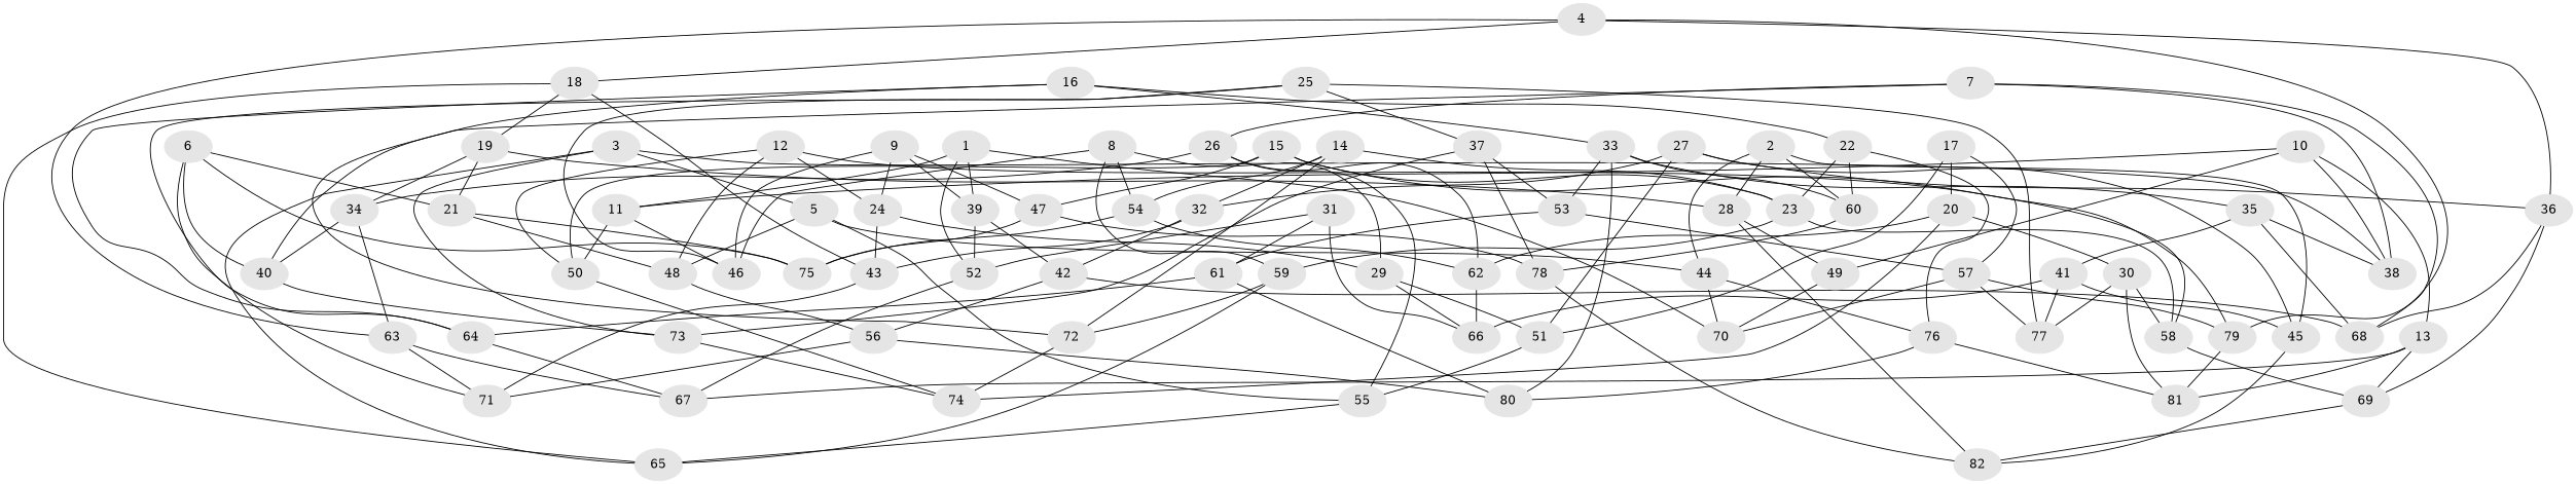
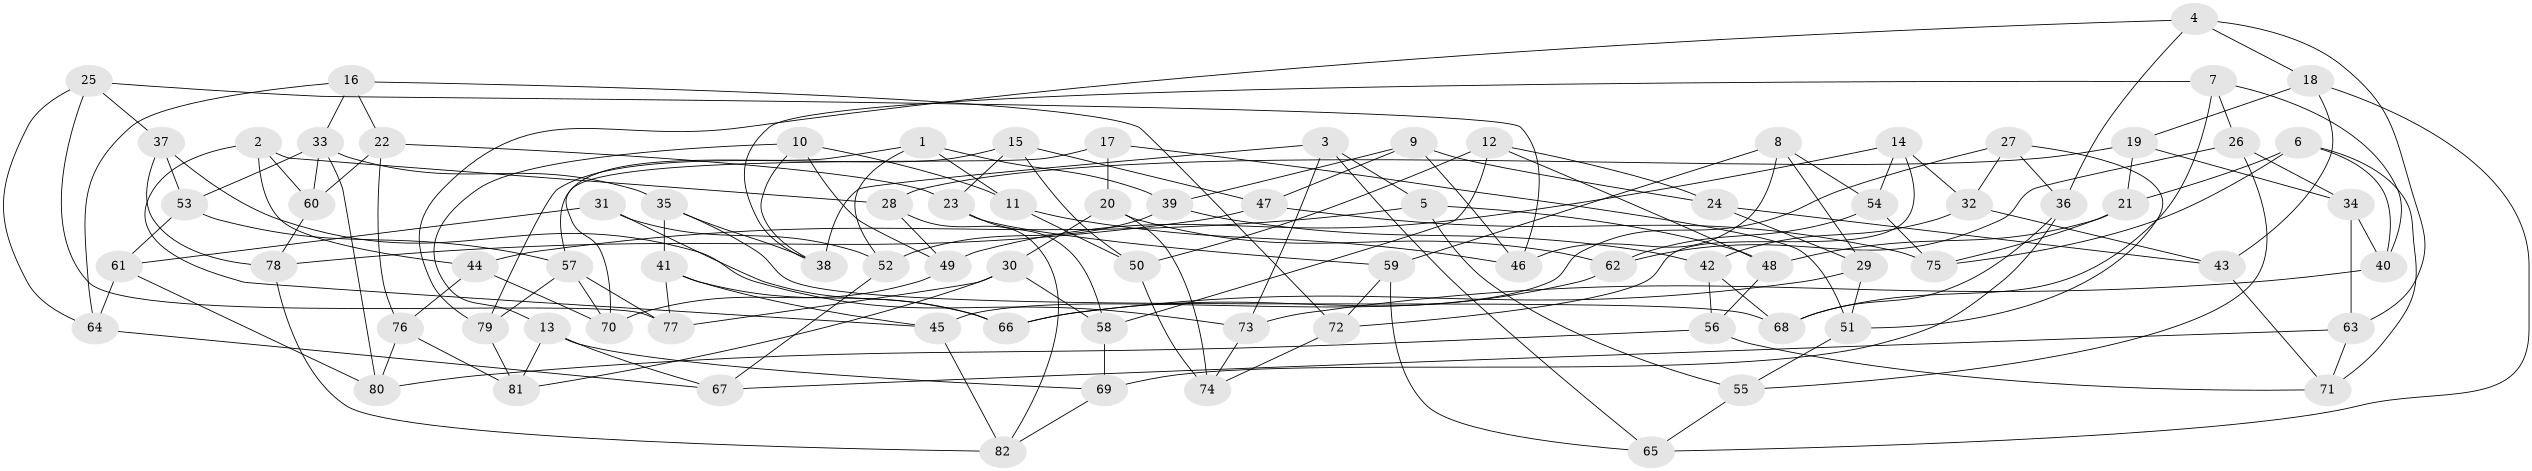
  graph {
    node [color=gray90 style=filled]
    1
    11
    39
    52
    70
    46
    50
    42
    67
    2
    28
    44
    45
    60
    49
    82
    76
    78
    3
    5
    38
    65
    73
    48
    55
    74
    4
    18
    36
    63
    79
    19
    43
    68
    69
    71
    81
    56
    6
    21
    40
    75
    7
    26
    34
    62
    8
    29
    54
    59
    51
    66
    72
    9
    24
    47
    10
    13
    12
    58
    14
    32
    15
    23
    16
    22
    33
    64
    80
    35
    53
    17
    20
    57
    30
    77
    25
    37
    27
    31
    61
    41
    1 -- 11
    1 -- 39
    1 -- 52
    1 -- 70
    11 -- 46
    11 -- 50
    39 -- 52
    39 -- 42
    52 -- 67
    50 -- 74
    42 -- 68
    42 -- 56
    2 -- 28
    2 -- 44
    2 -- 45
    2 -- 60
    28 -- 49
    28 -- 82
    44 -- 70
    44 -- 76
    45 -- 82
    60 -- 78
    49 -- 70
    76 -- 81
    76 -- 80
    78 -- 82
    3 -- 5
    3 -- 38
    3 -- 65
    3 -- 73
    5 -- 44
    5 -- 48
    5 -- 55
    73 -- 74
    48 -- 56
    55 -- 65
    4 -- 18
    4 -- 36
    4 -- 63
    4 -- 79
    18 -- 65
    18 -- 19
    18 -- 43
    36 -- 68
    36 -- 69
    63 -- 67
    63 -- 71
    79 -- 81
    19 -- 28
    19 -- 21
    19 -- 34
    43 -- 71
    69 -- 82
    56 -- 71
    56 -- 80
    6 -- 71
    6 -- 21
    6 -- 40
    6 -- 75
    21 -- 48
    21 -- 75
    40 -- 73
    7 -- 38
    7 -- 68
    7 -- 40
    7 -- 26
    26 -- 55
    26 -- 34
    26 -- 62
    34 -- 63
    34 -- 40
    62 -- 66
    8 -- 46
    8 -- 29
    8 -- 54
    8 -- 59
    29 -- 51
    29 -- 66
    54 -- 75
    54 -- 62
    59 -- 65
    59 -- 72
    51 -- 55
    72 -- 74
    9 -- 39
    9 -- 46
    9 -- 24
    9 -- 47
    24 -- 43
    24 -- 29
    47 -- 78
    47 -- 75
    10 -- 11
    10 -- 49
    10 -- 38
    10 -- 13
    13 -- 67
    13 -- 69
    13 -- 81
    12 -- 50
    12 -- 48
    12 -- 24
    12 -- 58
    58 -- 69
-   14 -- 23
+   14 -- 49
    14 -- 54
    14 -- 72
    14 -- 32
    32 -- 42
    32 -- 43
    15 -- 50
    15 -- 79
    15 -- 47
    15 -- 23
    23 -- 59
    23 -- 58
    16 -- 72
    16 -- 22
    16 -- 33
    16 -- 64
    22 -- 60
    22 -- 76
    22 -- 23
    33 -- 60
    33 -- 80
    33 -- 35
    33 -- 53
    64 -- 67
    35 -- 38
    35 -- 68
    35 -- 41
    53 -- 57
    53 -- 61
    17 -- 51
    17 -- 20
    17 -- 57
    20 -- 74
    20 -- 62
    20 -- 30
    57 -- 70
    57 -- 79
    57 -- 77
    30 -- 81
    30 -- 58
    30 -- 77
    25 -- 46
    25 -- 64
    25 -- 77
    25 -- 37
    37 -- 78
    37 -- 73
    37 -- 53
    27 -- 45
    27 -- 36
    27 -- 51
    27 -- 32
    31 -- 52
    31 -- 66
    31 -- 61
    61 -- 64
    61 -- 80
    41 -- 45
    41 -- 66
    41 -- 77
  }
